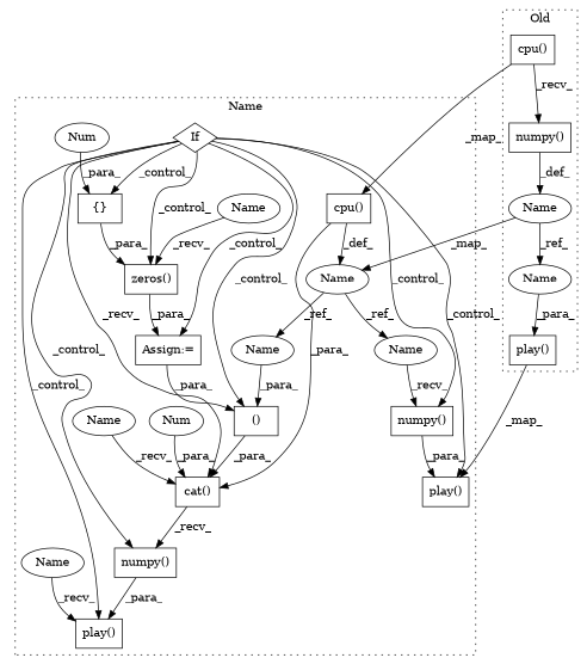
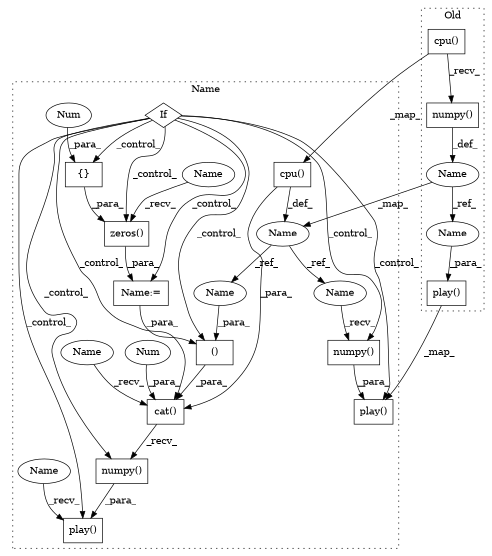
  digraph {
    node [a=75 l=3 s=15596 shape=box]
    n1 [l=30 label="numpy()"]
    n2 [l="17,19" label="play()" s="15635,15655"]
    n3 [a=87 label=Name s=15590 shape=ellipse]
    n4 [l=22 label="cpu()"]
    n5 [a=87 label=Name s=15652 shape=ellipse]
    n6 [l="17,19" label="play()" s="17033,17086"]
    n7 [l="17,19" label="play()" s="16915,16943"]
    n8 [a=96 label=If s=16886 shape=diamond]
    n9 [l="12,1" label="zeros()" s="17000,17019"]
    n10 [a=54 l=9 label="()" s=17064]
    n11 [a=59 l="1,0" label="{}" s="17012,17018"]
    n12 [a=87 label=Name s=16848 shape=ellipse]
    n13 [l=11 label="numpy()" s=16932]
    n14 [l="10,1" label="cat()" s="17050,17077"]
    n15 [l=36 label="numpy()" s=17050]
    n16 [l=22 label="cpu()" s=16854]
    n17 [a=76 l=5 label=Num s=17013 shape=ellipse]
    n18 [a=76 l=1 label=Num s=17076 shape=ellipse]
-   n19 [a=68 label="Assign:=" s=16997]
+   n19 [a=68 label="Name:=" s=16997]
    n20 [a=87 l=5 label=Name s=17050 shape=ellipse]
    n21 [a=87 l=5 label=Name s=17000 shape=ellipse]
    n22 [a=87 label=Name s=16932 shape=ellipse]
    n23 [a=87 label=Name s=17061 shape=ellipse]
    n24 [a=87 l=11 label=Name s=17033 shape=ellipse]
    subgraph cluster_1 {
      label=Old
      style=dotted
      n1
      n2
      n3
      n4
      n5
    }
    subgraph cluster_2 {
      label=Name
      style=dotted
      n6
      n7
      n8
      n9
      n10
      n11
      n12
      n13
      n14
      n15
      n16
      n17
      n18
      n19
      n20
      n21
      n22
      n23
      n24
    }
    n1 -> n3 [label=_def_]
    n2 -> n7 [label=_map_]
    n3 -> n5 [label=_ref_]
    n3 -> n12 [label=_map_]
    n4 -> n1 [label=_recv_]
    n4 -> n16 [label=_map_]
    n5 -> n2 [label=_para_]
    n8 -> n6 [label=_control_]
    n8 -> n7 [label=_control_]
    n8 -> n9 [label=_control_]
    n8 -> n10 [label=_control_]
    n8 -> n11 [label=_control_]
    n8 -> n13 [label=_control_]
-   n8 -> n14 [label=_recv_]
+   n8 -> n14 [label=_control_]
    n8 -> n15 [label=_control_]
    n8 -> n19 [label=_control_]
    n9 -> n19 [label=_para_]
    n10 -> n14 [label=_para_]
    n11 -> n9 [label=_para_]
    n12 -> n22 [label=_ref_]
    n12 -> n23 [label=_ref_]
    n13 -> n7 [label=_para_]
    n14 -> n15 [label=_recv_]
    n15 -> n6 [label=_para_]
    n16 -> n12 [label=_def_]
    n16 -> n14 [label=_para_]
    n17 -> n11 [label=_para_]
    n18 -> n14 [label=_para_]
    n19 -> n10 [label=_para_]
    n20 -> n14 [label=_recv_]
    n21 -> n9 [label=_recv_]
    n22 -> n13 [label=_recv_]
    n23 -> n10 [label=_para_]
    n24 -> n6 [label=_recv_]
  }
